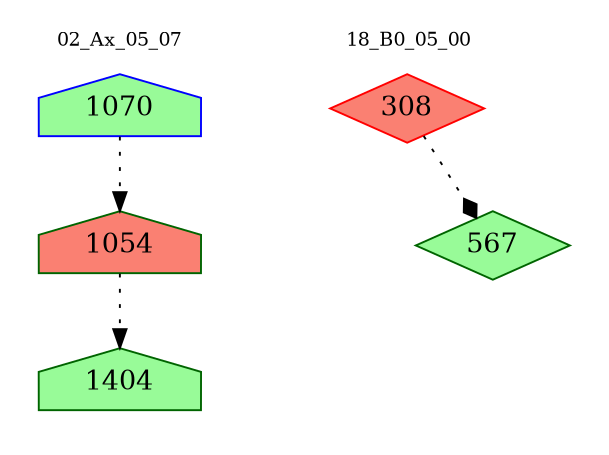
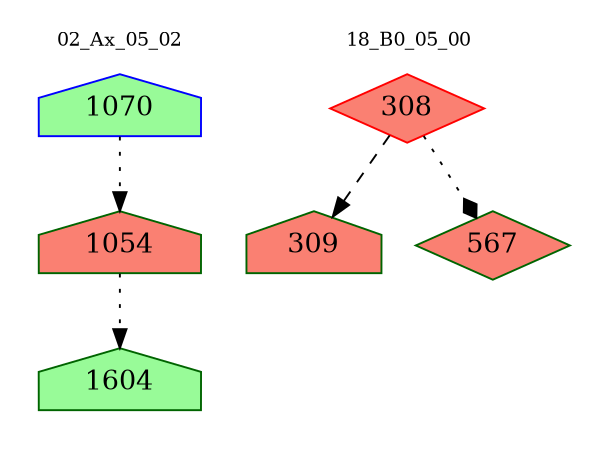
  digraph {
    node [color=darkgreen fillcolor=salmon shape=house style=filled]
    edge [arrowhead=normal color=black style=dotted]
    n1 [label=1054]
    n2 [color=blue fillcolor=palegreen label=1070]
-   n3 [fillcolor=palegreen label=1404]
+   n3 [fillcolor=palegreen label=1604]
    n4 [color=red label=308 shape=diamond]
-   n6 [fillcolor=palegreen label=567 shape=diamond]
+   n5 [label=309]
+   n6 [label=567 shape=diamond]
    subgraph cluster_1 {
      color=white
      fontsize=10
-     label="02_Ax_05_07"
+     label="02_Ax_05_02"
      n1
      n2
      n3
    }
    subgraph cluster_2 {
      color=white
      fontsize=10
      label="18_B0_05_00"
      n4
+     n5
      n6
    }
    n1 -> n3
    n2 -> n1
+   n4 -> n5 [style=dashed]
    n4 -> n6 [arrowhead=diamond]
  }
